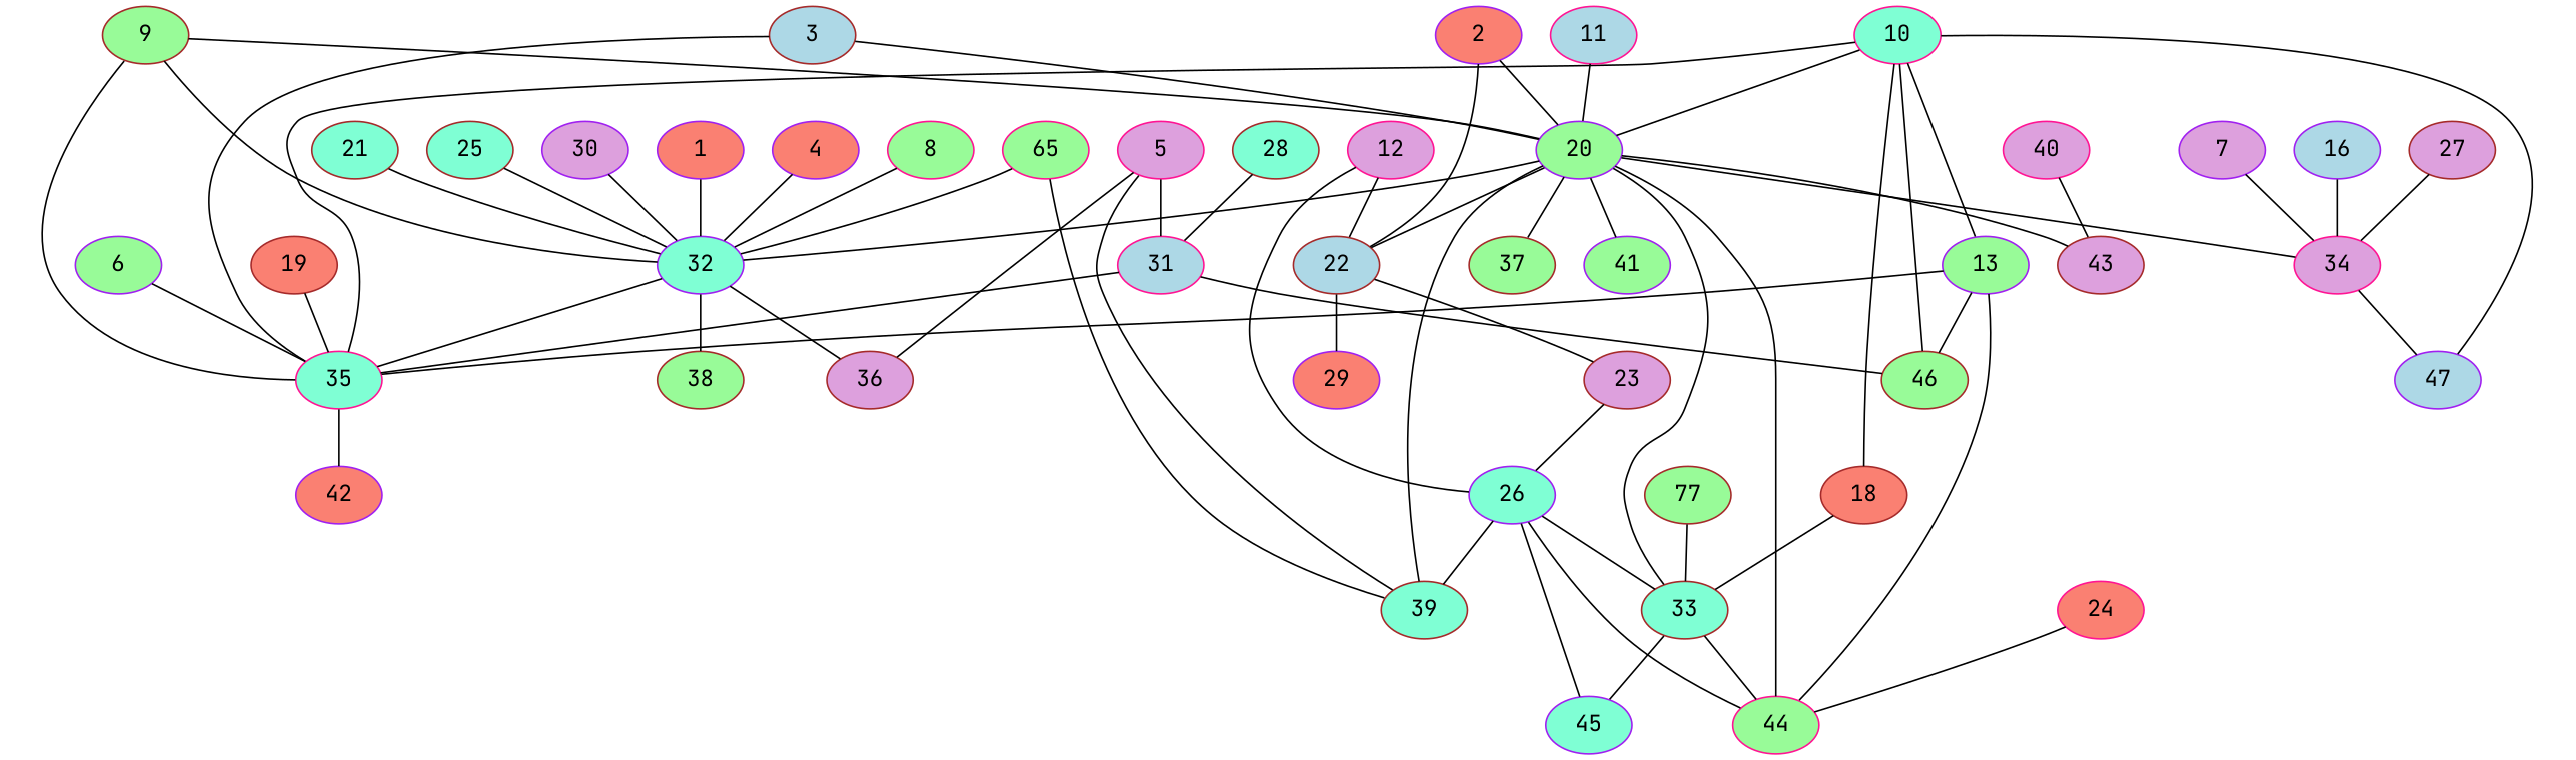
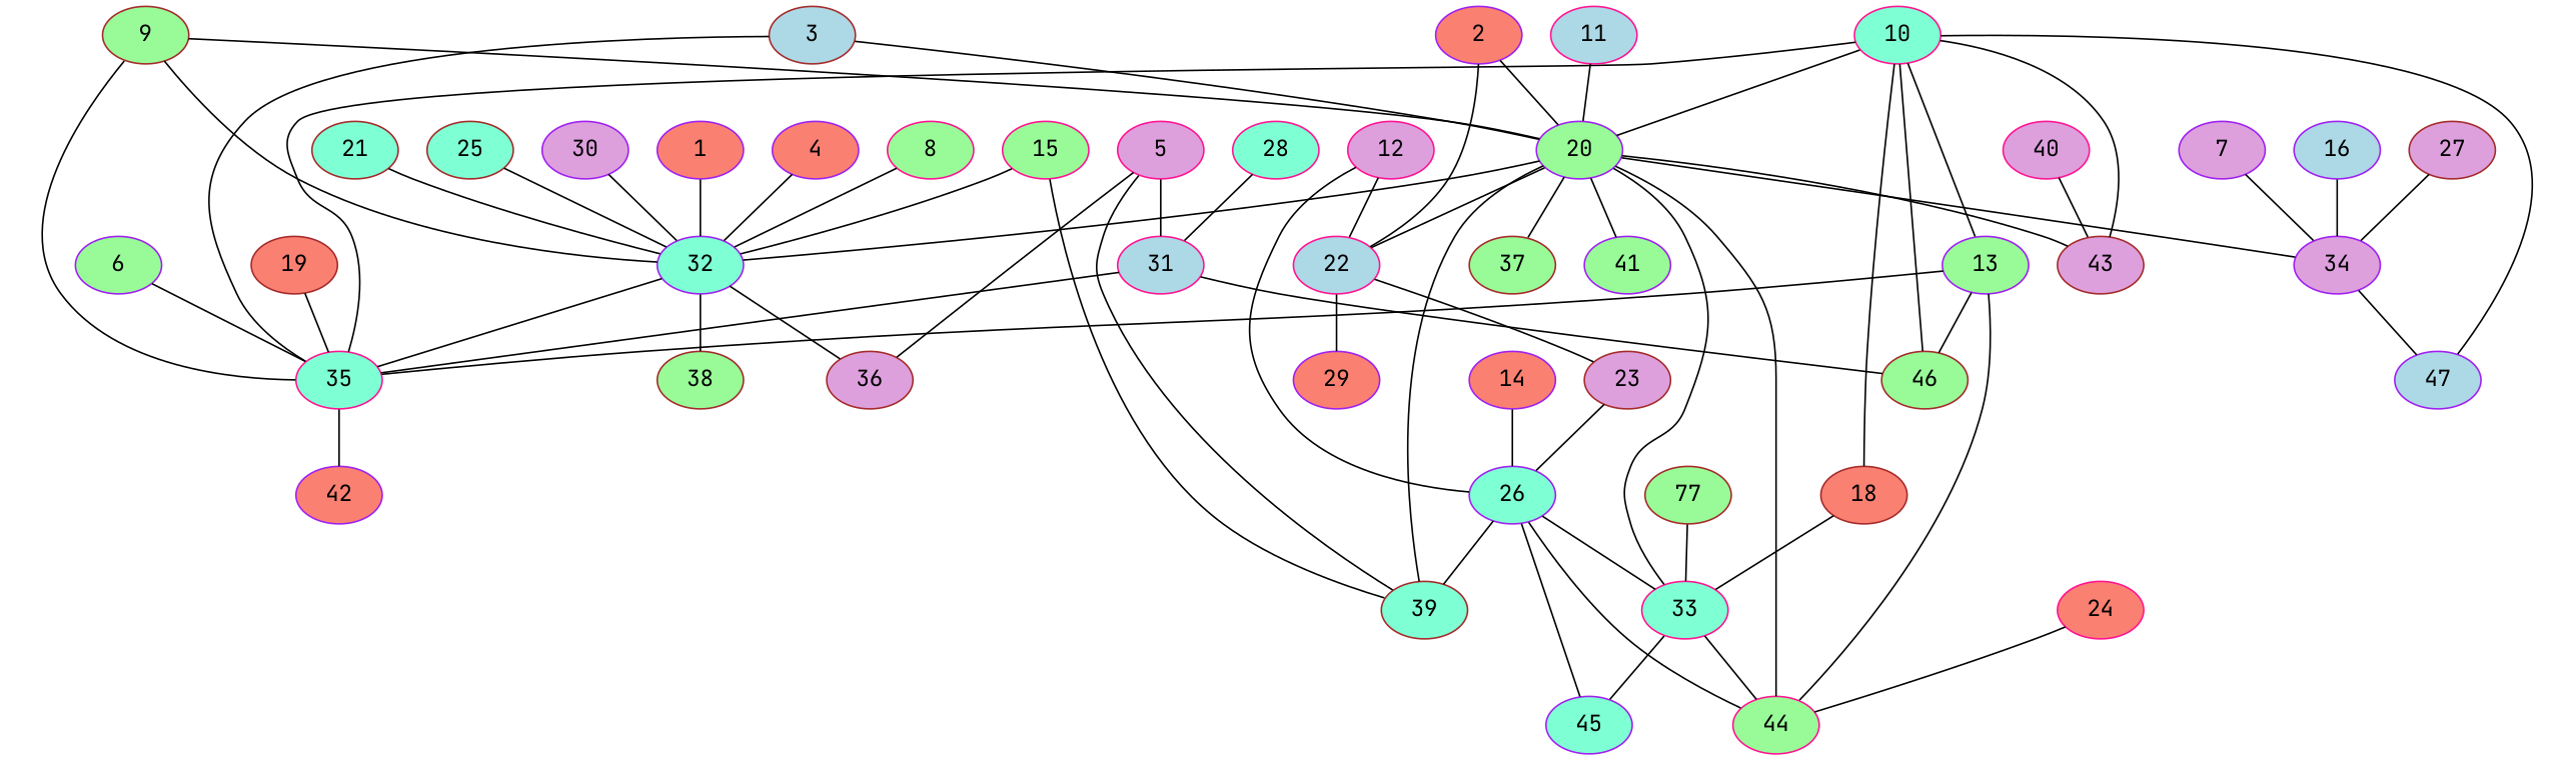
  graph {
    fontname="JetBrains Mono"
    node [color=purple fillcolor=palegreen fontname="JetBrains Mono" style=filled]
    edge [fontname="JetBrains Mono" weight=1.0]
    1 [fillcolor=salmon]
    32 [fillcolor=aquamarine]
    35 [color=deeppink fillcolor=aquamarine]
    36 [color=brown fillcolor=plum]
    38 [color=brown]
    2 [fillcolor=salmon]
    20
-   22 [color=brown fillcolor=lightblue]
+   22 [color=deeppink fillcolor=lightblue]
    39 [color=brown fillcolor=aquamarine]
-   34 [color=deeppink fillcolor=plum]
+   34 [fillcolor=plum]
    43 [color=brown fillcolor=plum]
    44 [color=deeppink]
-   33 [color=brown fillcolor=aquamarine]
+   33 [color=deeppink fillcolor=aquamarine]
    37 [color=brown]
    41
    23 [color=brown fillcolor=plum]
    29 [fillcolor=salmon]
    3 [color=brown fillcolor=lightblue]
    13
    46 [color=brown]
    42 [fillcolor=salmon]
    4 [fillcolor=salmon]
    5 [color=deeppink fillcolor=plum]
    31 [color=deeppink fillcolor=lightblue]
    6
    7 [fillcolor=plum]
    47 [fillcolor=lightblue]
    8 [color=deeppink]
    9 [color=brown]
    10 [color=deeppink fillcolor=aquamarine]
    18 [color=brown fillcolor=salmon]
    11 [color=deeppink fillcolor=lightblue]
    12 [color=deeppink fillcolor=plum]
    26 [fillcolor=aquamarine]
    45 [fillcolor=aquamarine]
-   15 [color=deeppink label=65]
+   14 [fillcolor=salmon]
+   15 [color=deeppink]
    16 [fillcolor=lightblue]
    n39 [color=brown label=77]
    19 [color=brown fillcolor=salmon]
    21 [color=brown fillcolor=aquamarine]
    24 [color=deeppink fillcolor=salmon]
    25 [color=brown fillcolor=aquamarine]
    27 [color=brown fillcolor=plum]
-   28 [color=brown fillcolor=aquamarine]
+   28 [color=deeppink fillcolor=aquamarine]
    30 [fillcolor=plum]
    40 [color=deeppink fillcolor=plum]
    1 -- 32
    32 -- 35
    32 -- 36
    32 -- 38
    35 -- 42
    2 -- 20
    2 -- 22
    20 -- 32
    20 -- 22
    20 -- 39 [weight=2.0]
    20 -- 34
    20 -- 43 [weight=2.0]
    20 -- 44
    20 -- 33
    20 -- 37
    20 -- 41
    22 -- 23
    22 -- 29
    34 -- 47
    33 -- 44
    33 -- 45
    23 -- 26
    3 -- 35
    3 -- 20
    13 -- 35
    13 -- 44
    13 -- 46
    4 -- 32
    5 -- 36
    5 -- 39
    5 -- 31
    31 -- 35
    31 -- 46
    6 -- 35
    7 -- 34
    8 -- 32
    9 -- 32
    9 -- 35
    9 -- 20
    10 -- 35
    10 -- 20
+   10 -- 43
    10 -- 13
    10 -- 46
    10 -- 47
    10 -- 18
    18 -- 33
    11 -- 20
    12 -- 22
    12 -- 26
    26 -- 39
    26 -- 44
    26 -- 33
    26 -- 45
+   14 -- 26
    15 -- 32
    15 -- 39
    16 -- 34
    n39 -- 33
    19 -- 35
    21 -- 32
    24 -- 44
    25 -- 32
    27 -- 34
    28 -- 31
    30 -- 32
    40 -- 43
  }
